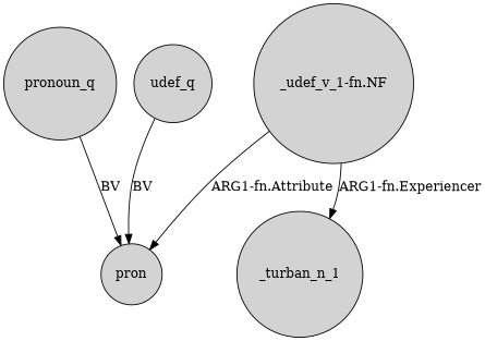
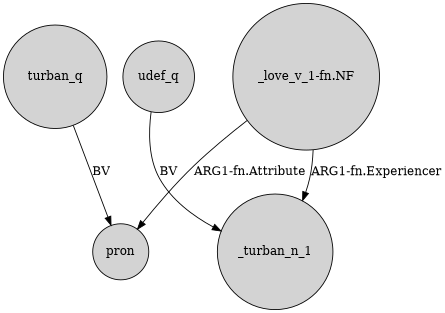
  digraph {
    node [shape=circle style=filled]
-   "_love_v_1-fn.NF" [label="_udef_v_1-fn.NF"]
+   "_love_v_1-fn.NF"
    pron
    _turban_n_1
    udef_q
-   pronoun_q
+   pronoun_q [label=turban_q]
    "_love_v_1-fn.NF" -> pron [label="ARG1-fn.Attribute"]
    "_love_v_1-fn.NF" -> _turban_n_1 [label="ARG1-fn.Experiencer"]
-   udef_q -> pron [label=BV]
+   udef_q -> _turban_n_1 [label=BV]
    pronoun_q -> pron [label=BV]
  }
